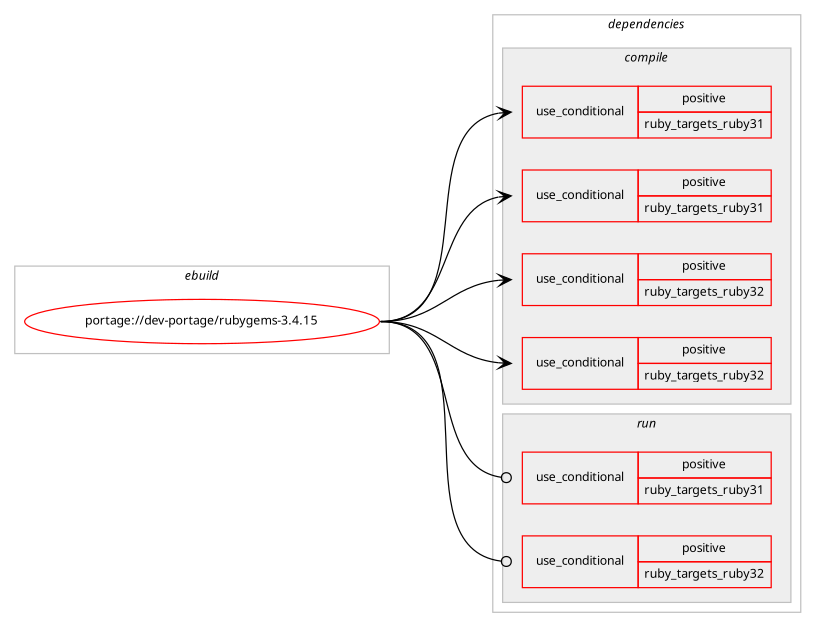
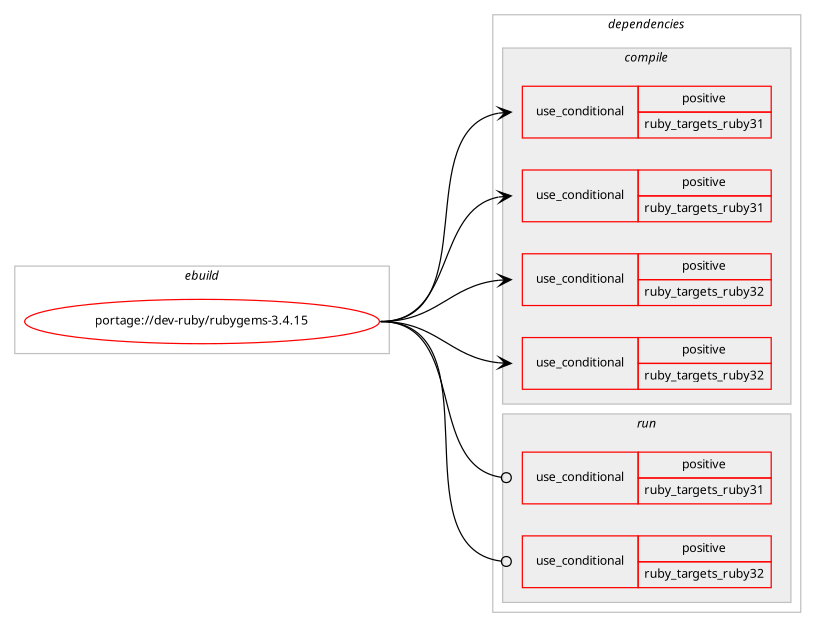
  digraph {
    compound=true
    concentrate=true
    fontname="Noto Sans"
    fontsize=10
    newrank=true
    rankdir=LR
    ranksep=1.5
    node [color=red fontname="Noto Sans" fontsize=10 shape=none]
    edge [arrowhead=vee headport=w style=solid tailport=e weight=20 fontname="Noto Sans"]
-   n1 [label="portage://dev-portage/rubygems-3.4.15" width=4 shape=""]
+   n1 [label="portage://dev-ruby/rubygems-3.4.15" width=4 shape=""]
    n2 [label=<<TABLE BORDER="0" CELLBORDER="1" CELLSPACING="0" CELLPADDING="4"><TR><TD ROWSPAN="3" CELLPADDING="10">use_conditional</TD></TR><TR><TD>positive</TD></TR><TR><TD>ruby_targets_ruby31</TD></TR></TABLE>>]
    n3 [label=<<TABLE BORDER="0" CELLBORDER="1" CELLSPACING="0" CELLPADDING="4"><TR><TD ROWSPAN="3" CELLPADDING="10">use_conditional</TD></TR><TR><TD>positive</TD></TR><TR><TD>ruby_targets_ruby31</TD></TR></TABLE>>]
    n4 [label=<<TABLE BORDER="0" CELLBORDER="1" CELLSPACING="0" CELLPADDING="4"><TR><TD ROWSPAN="3" CELLPADDING="10">use_conditional</TD></TR><TR><TD>positive</TD></TR><TR><TD>ruby_targets_ruby32</TD></TR></TABLE>>]
    n5 [label=<<TABLE BORDER="0" CELLBORDER="1" CELLSPACING="0" CELLPADDING="4"><TR><TD ROWSPAN="3" CELLPADDING="10">use_conditional</TD></TR><TR><TD>positive</TD></TR><TR><TD>ruby_targets_ruby32</TD></TR></TABLE>>]
    n6 [label=<<TABLE BORDER="0" CELLBORDER="1" CELLSPACING="0" CELLPADDING="4"><TR><TD ROWSPAN="3" CELLPADDING="10">use_conditional</TD></TR><TR><TD>positive</TD></TR><TR><TD>ruby_targets_ruby31</TD></TR></TABLE>>]
    n7 [label=<<TABLE BORDER="0" CELLBORDER="1" CELLSPACING="0" CELLPADDING="4"><TR><TD ROWSPAN="3" CELLPADDING="10">use_conditional</TD></TR><TR><TD>positive</TD></TR><TR><TD>ruby_targets_ruby32</TD></TR></TABLE>>]
    subgraph cluster_1 {
      color=gray
      label=<<i>ebuild</i>>
      rank=same
      n1
    }
    subgraph cluster_2 {
      color=gray
      label=<<i>dependencies</i>>
      subgraph cluster_3 {
        color=gray
        fillcolor="#eeeeee"
        label=<<i>compile</i>>
        style=filled
        subgraph sub_4 {
          color=gray
          fillcolor="#eeeeee"
          label=<<i>compile</i>>
          style=filled
          n2
        }
        subgraph sub_5 {
          color=gray
          fillcolor="#eeeeee"
          label=<<i>compile</i>>
          style=filled
          n3
        }
        subgraph sub_6 {
          color=gray
          fillcolor="#eeeeee"
          label=<<i>compile</i>>
          style=filled
          n4
        }
        subgraph sub_7 {
          color=gray
          fillcolor="#eeeeee"
          label=<<i>compile</i>>
          style=filled
          n5
        }
      }
      subgraph cluster_8 {
        color=gray
        fillcolor="#eeeeee"
        label=<<i>compile and run</i>>
        style=filled
      }
      subgraph cluster_9 {
        color=gray
        fillcolor="#eeeeee"
        label=<<i>run</i>>
        style=filled
        subgraph sub_10 {
          color=gray
          fillcolor="#eeeeee"
          label=<<i>run</i>>
          style=filled
          n6
        }
        subgraph sub_11 {
          color=gray
          fillcolor="#eeeeee"
          label=<<i>run</i>>
          style=filled
          n7
        }
      }
    }
    subgraph cluster_12 {
      color=gray
      label=<<i>candidates</i>>
      rank=same
    }
    n1 -> n2
    n1 -> n3
    n1 -> n4
    n1 -> n5
    n1 -> n6 [arrowhead=odot]
    n1 -> n7 [arrowhead=odot]
  }
